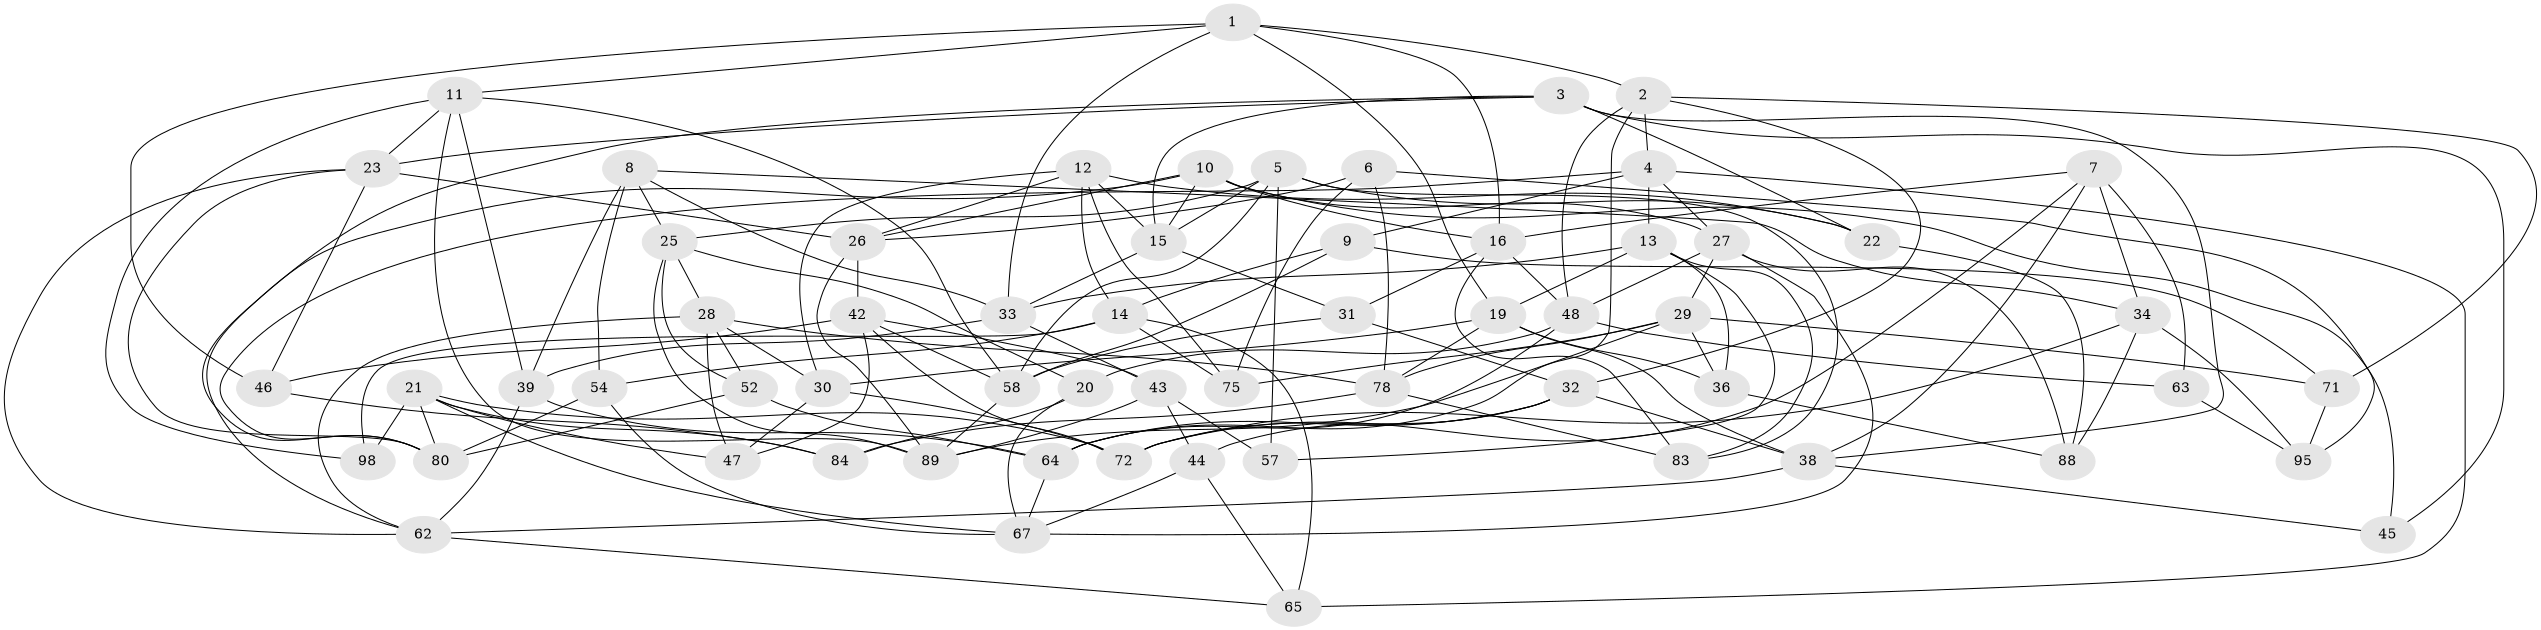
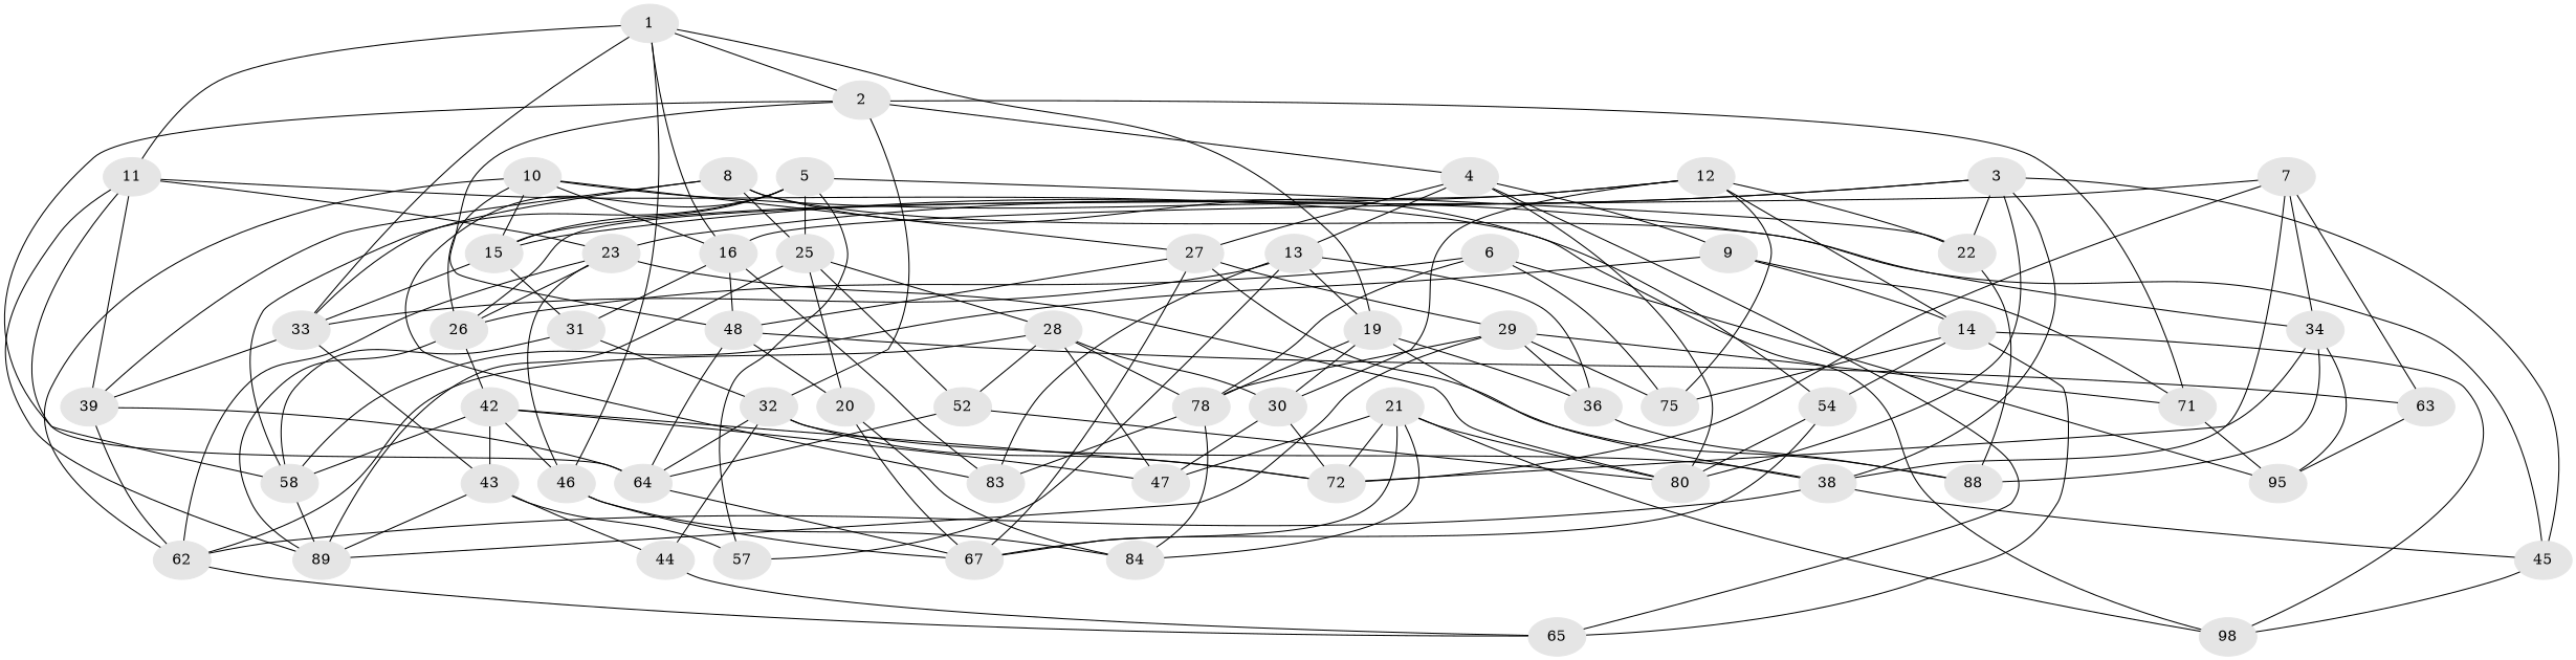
  graph {
    node [color=gray90 style=filled]
    1 [super="+18"]
    2 [super="+55"]
    11 [super="+79"]
    16 [super="+24"]
    19 [super="+40"]
    33 [super="+76"]
    46
    4 [super="+66"]
    32 [super="+53"]
    48 [super="+70"]
    64 [super="+93"]
    71
    23 [super="+69"]
    58 [super="+99"]
    39 [super="+49"]
    89 [super="+94"]
    98
    83
    31
    38 [super="+73"]
    78 [super="+91"]
    30 [super="+77"]
    36
    43 [super="+81"]
    n25 [label=84]
    80 [super="+90"]
    9
    13 [super="+20"]
    27 [super="+61"]
    65
    72 [super="+86"]
    44
    63
    n34 [label=20]
    67 [super="+97"]
    95
    3 [super="+84"]
    15 [super="+17"]
    22
    45
    88
    26 [super="+68"]
    62 [super="+85"]
    14 [super="+60"]
    57
    29 [super="+51"]
    5 [super="+37"]
    25 [super="+59"]
    28 [super="+92"]
    52
    42 [super="+96"]
    6
    75
    7 [super="+35"]
    34 [super="+82"]
    8 [super="+56"]
    54
    10 [super="+41"]
    12 [super="+100"]
    47
    21 [super="+74"]
    1 -- 2
    1 -- 11
    1 -- 16
    1 -- 19
    1 -- 33
    1 -- 46
    2 -- 4
    2 -- 32
    2 -- 48
    2 -- 64
    2 -- 71
    11 -- 23
    11 -- 58
    11 -- 39
    11 -- 89
    11 -- 98
    16 -- 48
    16 -- 83
    16 -- 31
    19 -- 38
    19 -- 78
    19 -- 30
    19 -- 36
    33 -- 39
    33 -- 43
    46 -- n25
    4 -- 80
    4 -- 9
    4 -- 13
    4 -- 27
    4 -- 65
    32 -- 64
    32 -- 38
    32 -- 72
    32 -- 44
    48 -- 64
    48 -- 63
    48 -- n34
    64 -- 67
    71 -- 95
    23 -- 46
    23 -- 80
    23 -- 26
    23 -- 62
    58 -- 89
    39 -- 64
    39 -- 62
    31 -- 32
    31 -- 58
    38 -- 45
    38 -- 62
    78 -- 83
    78 -- n25
    30 -- 72
    30 -- 47
    36 -- 88
    43 -- 89
    43 -- 44
    43 -- 57 [weight=2]
    9 -- 71
    9 -- 58
    9 -- 14
    13 -- 19
    13 -- 33
    13 -- 83
    13 -- 36
    13 -- 57
    27 -- 48
    27 -- 67
    27 -- 88
    27 -- 29
    44 -- 65
-   44 -- 67
+   46 -- 67
    63 -- 95
    n34 -- n25
    n34 -- 67
    3 -- 23
    3 -- 38
    3 -- 80
    3 -- 15
    3 -- 22
    3 -- 45
    15 -- 33
    15 -- 31
    22 -- 88
+   45 -- 98
    26 -- 89
    26 -- 42
    62 -- 65
    14 -- 98
    14 -- 65
    14 -- 75
    14 -- 54
    29 -- 71
    29 -- 89
    29 -- 78
    29 -- 36
    29 -- 75
    5 -- 58
    5 -- 83
    5 -- 15
    5 -- 22
    5 -- 57
    5 -- 25
    25 -- 89
    25 -- n34
    25 -- 28
    25 -- 52
    28 -- 78
    28 -- 30
    28 -- 62
    28 -- 52
    28 -- 47
    52 -- 64
    52 -- 80
    42 -- 46
    42 -- 58
    42 -- 43
    42 -- 72
    42 -- 47
    6 -- 78
    6 -- 95
    6 -- 26
    6 -- 75
    7 -- 16
    7 -- 38
    7 -- 72
    7 -- 63
    7 -- 34 [weight=2]
    34 -- 72
    34 -- 95
    34 -- 88
    8 -- 33
    8 -- 39 [weight=2]
    8 -- 25
    8 -- 34
    8 -- 54
    54 -- 80
    54 -- 67
    10 -- 16
    10 -- 27
    10 -- 15
    10 -- 45
    10 -- 26
    10 -- 62
    12 -- 30
    12 -- 15
    12 -- 22
    12 -- 26
    12 -- 14
    12 -- 75
    21 -- 98
    21 -- n25
    21 -- 80
    21 -- 72
    21 -- 67
    21 -- 47
  }
